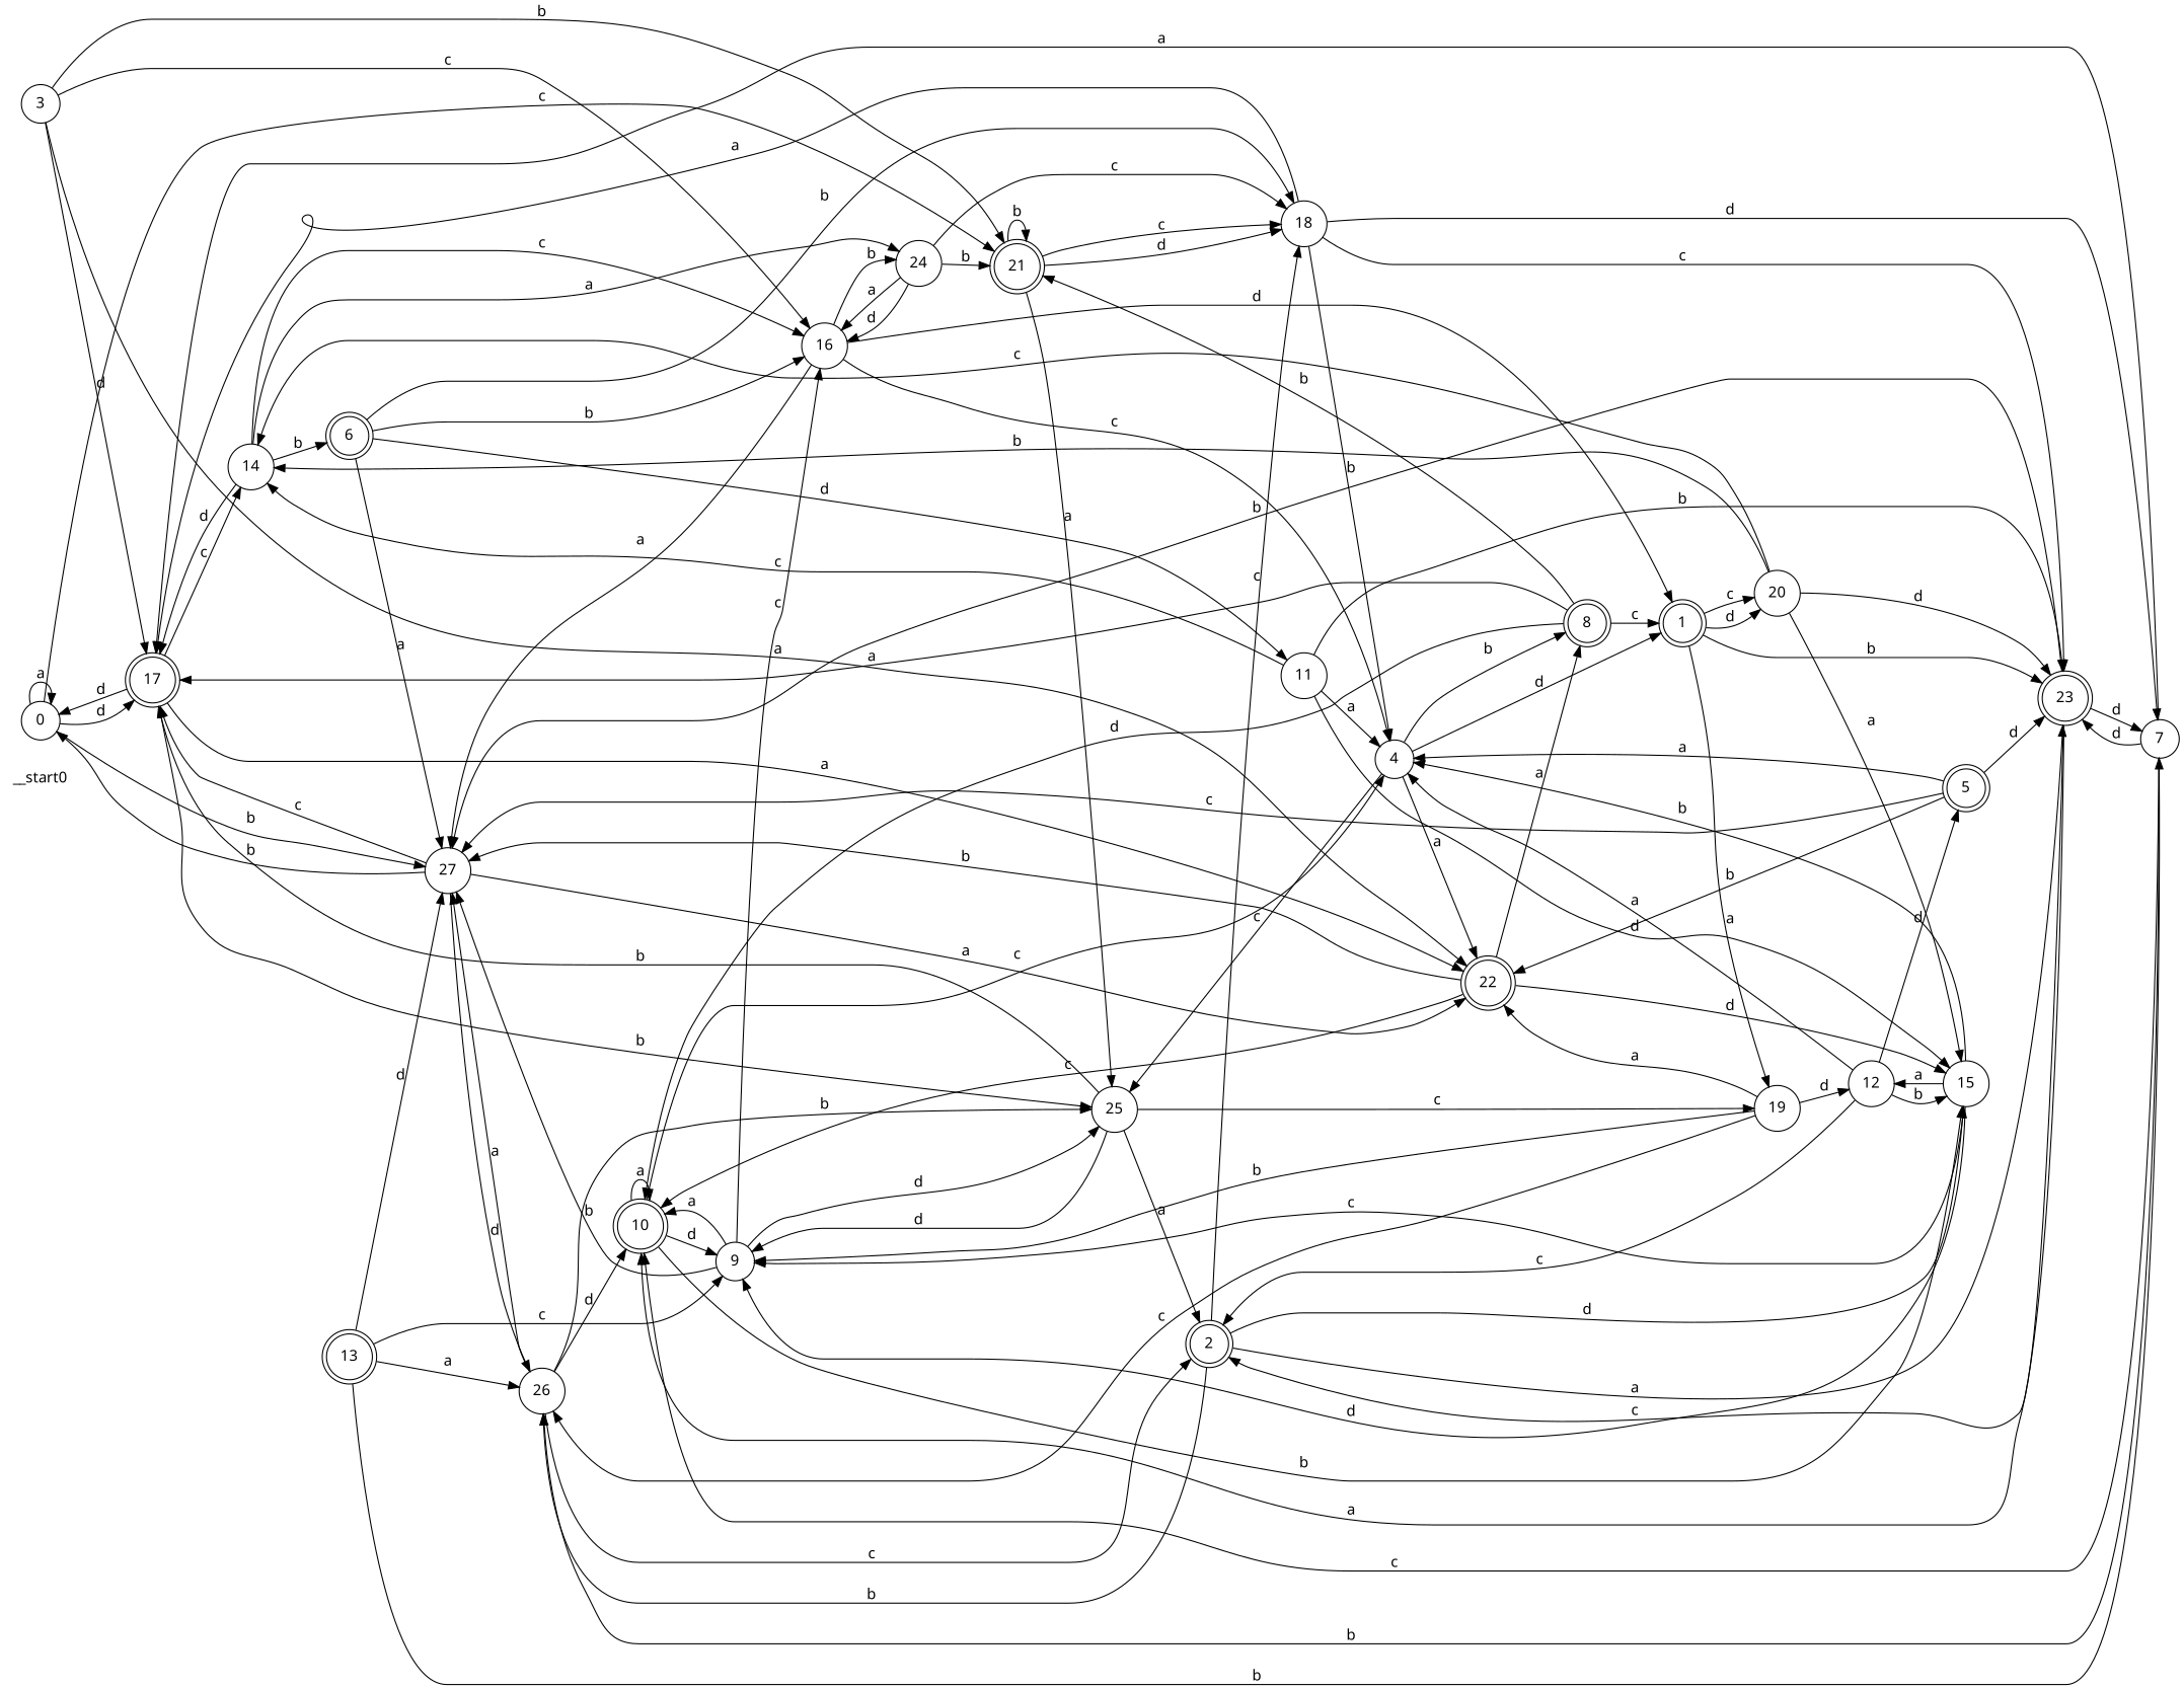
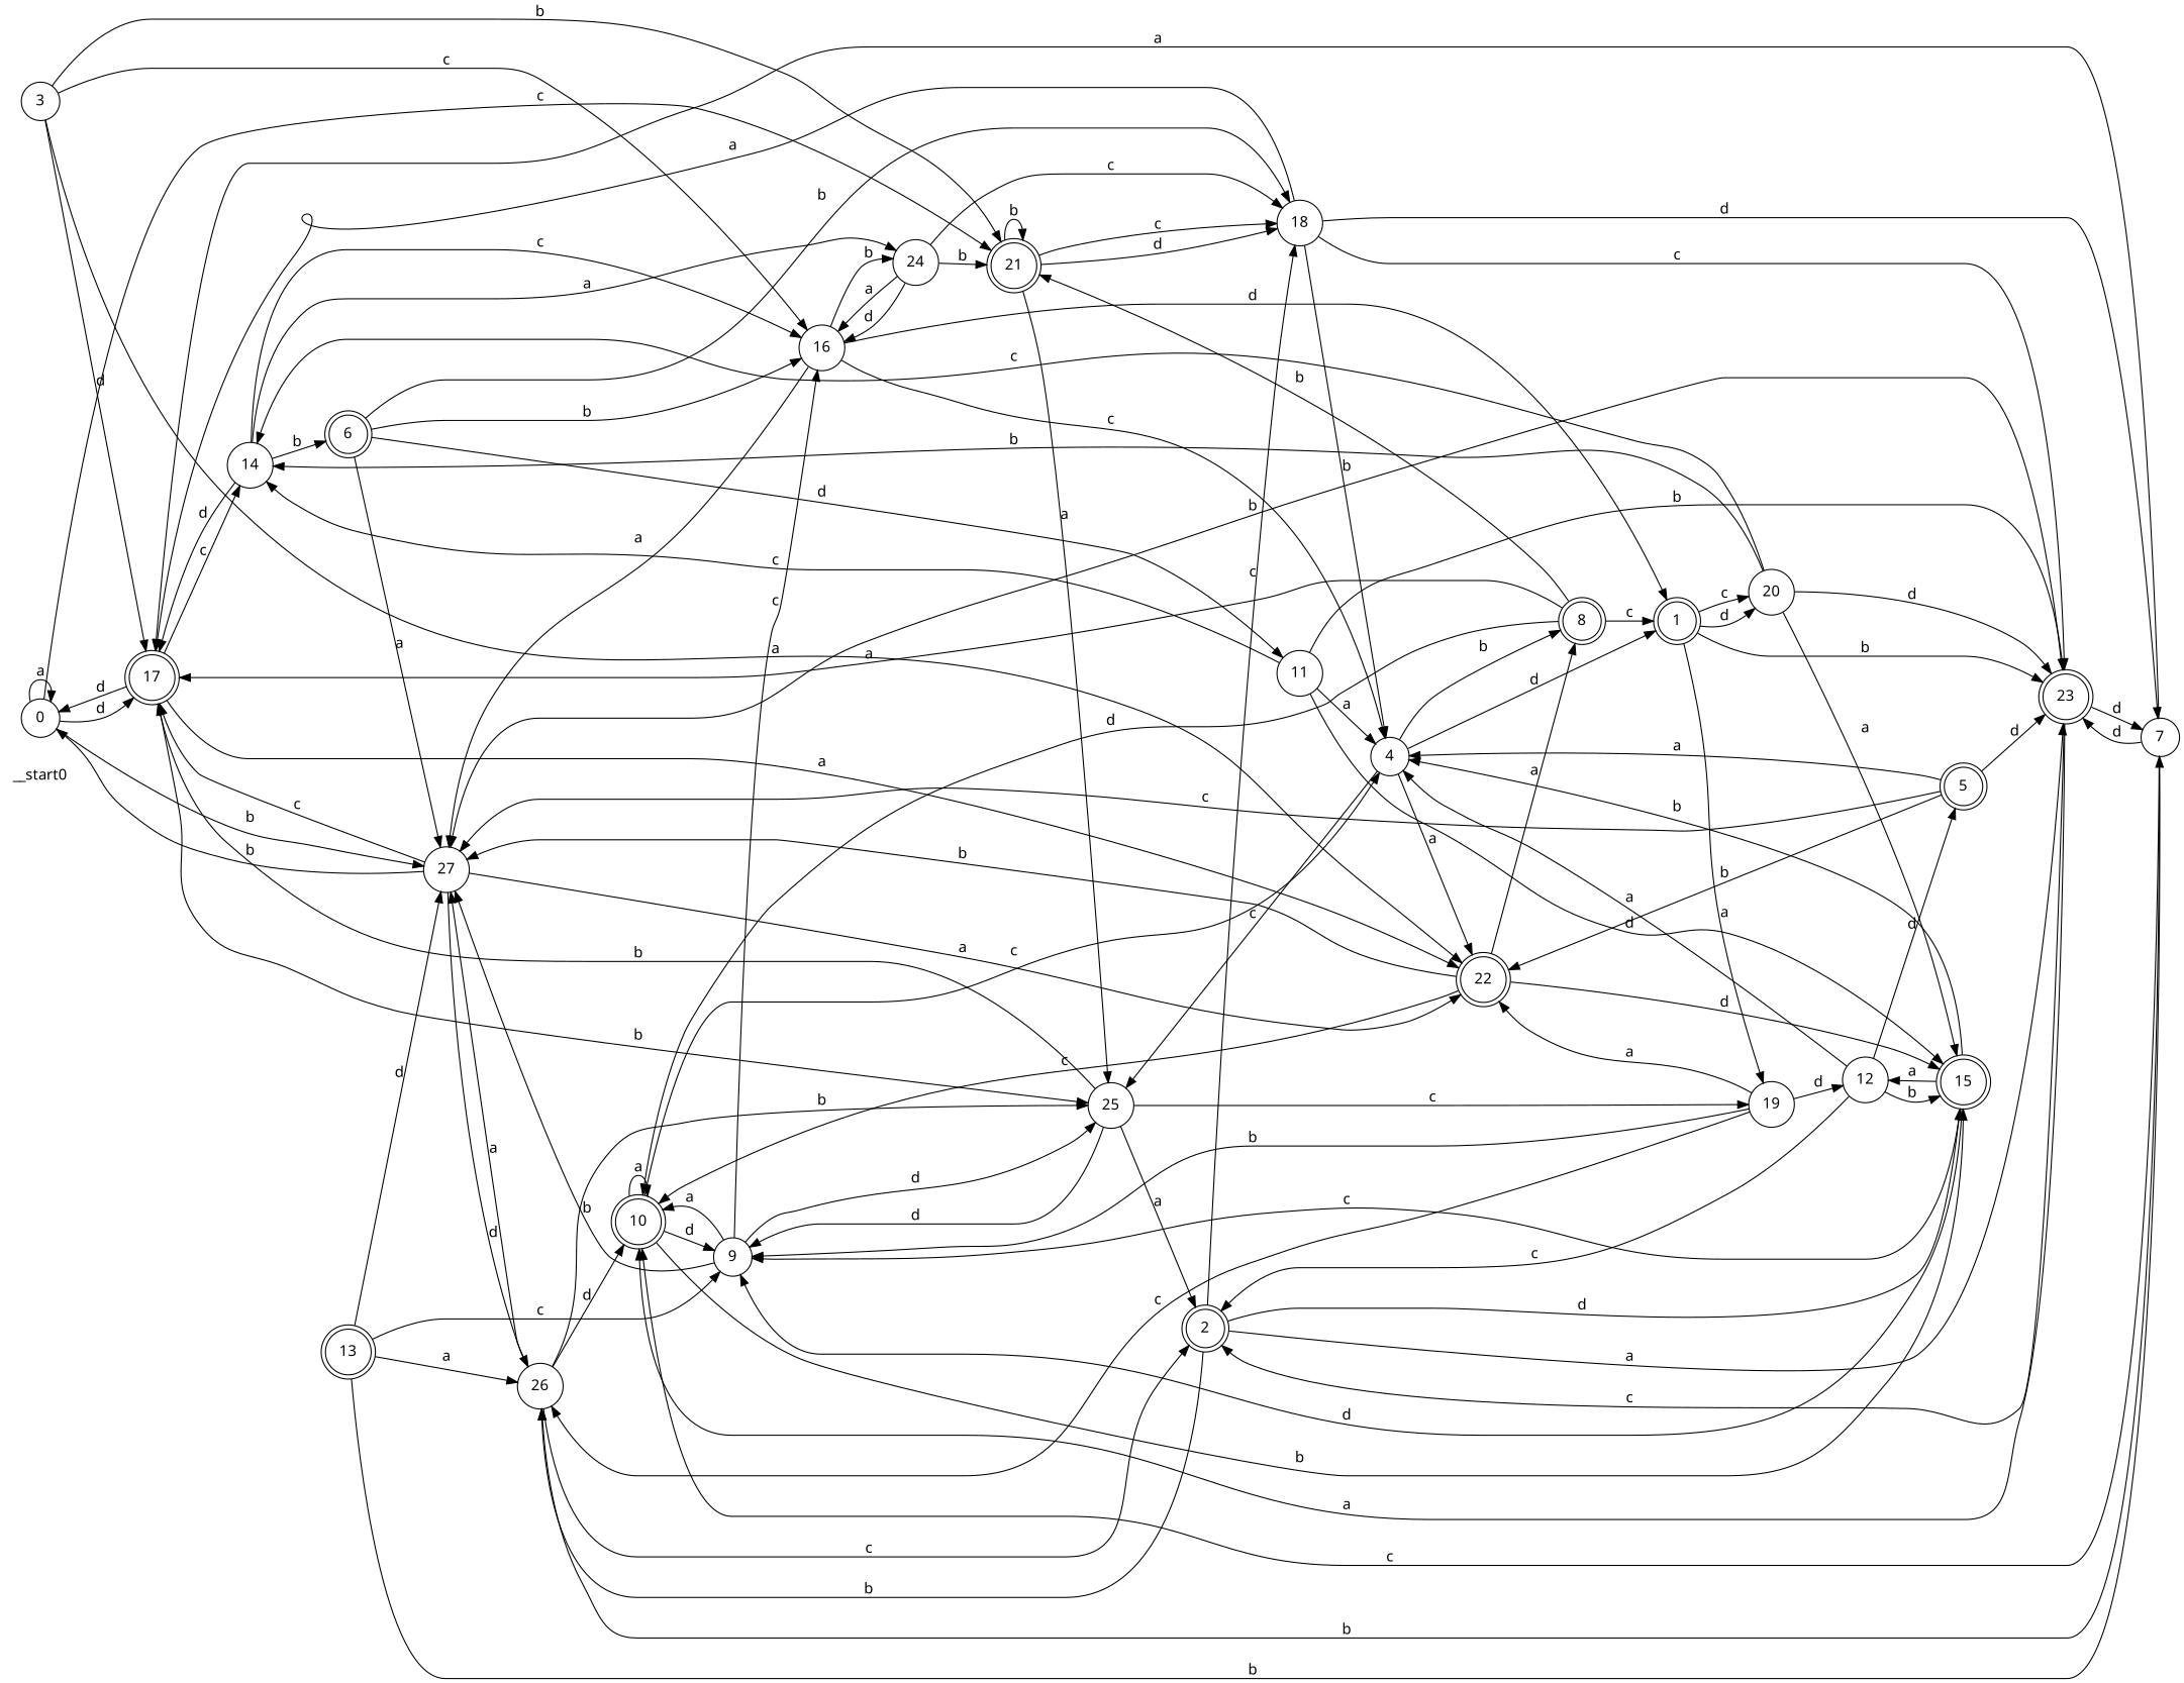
  digraph {
    fontname="Noto Sans"
    rankdir=LR
    node [fontname="Noto Sans" shape=circle color=black fillcolor=white style=filled]
    edge [fontname="Noto Sans"]
    __start0 [shape=none color="" fillcolor="" style=""]
    n2 [label=0]
    n3 [label=17 shape=doublecircle style="rounded,filled"]
    n4 [label=21 shape=doublecircle style="rounded,filled"]
    n5 [label=27]
    n6 [label=22 shape=doublecircle style="rounded,filled"]
    n7 [label=25]
    n8 [label=14]
    n9 [label=18]
    n10 [label=26]
    n11 [label=1 shape=doublecircle style="rounded,filled"]
    n12 [label=19]
    n13 [label=20]
    n14 [label=23 shape=doublecircle style="rounded,filled"]
    n15 [label=9 style="rounded,filled"]
    n16 [label=12]
-   n17 [label=15 style="rounded,filled"]
+   n17 [label=15 shape=doublecircle style="rounded,filled"]
    n18 [label=2 shape=doublecircle style="rounded,filled"]
    n19 [label=7]
    n20 [label=10 shape=doublecircle style="rounded,filled"]
    n21 [label=4]
    n22 [label=3]
    n23 [label=16]
    n24 [label=24]
    n25 [label=8 shape=doublecircle style="rounded,filled"]
    n26 [label=5 shape=doublecircle style="rounded,filled"]
    n27 [label=6 shape=doublecircle style="rounded,filled"]
    n28 [label=11]
    n29 [label=13 shape=doublecircle style="rounded,filled"]
    n2 -> n2 [label=a]
    n2 -> n3 [label=d]
    n2 -> n4 [label=c]
    n2 -> n5 [label=b]
    n3 -> n2 [label=d]
    n3 -> n6 [label=a]
    n3 -> n7 [label=b]
    n3 -> n8 [label=c]
    n4 -> n4 [label=b]
    n4 -> n7 [label=a]
    n4 -> n9 [label=c]
    n4 -> n9 [label=d]
    n5 -> n2 [label=b]
    n5 -> n3 [label=c]
    n5 -> n6 [label=a]
    n5 -> n10 [label=d]
    n6 -> n5 [label=b]
    n6 -> n17 [label=d]
    n6 -> n20 [label=c]
    n6 -> n25 [label=a]
    n7 -> n3 [label=b]
    n7 -> n12 [label=c]
    n7 -> n15 [label=d]
    n7 -> n18 [label=a]
    n8 -> n3 [label=d]
    n8 -> n23 [label=c]
    n8 -> n24 [label=a]
    n8 -> n27 [label=b]
    n9 -> n3 [label=a]
    n9 -> n14 [label=c]
    n9 -> n19 [label=d]
    n9 -> n21 [label=b]
    n10 -> n5 [label=a]
    n10 -> n7 [label=b]
    n10 -> n18 [label=c]
    n10 -> n20 [label=d]
    n11 -> n12 [label=a]
    n11 -> n13 [label=c]
    n11 -> n13 [label=d]
    n11 -> n14 [label=b]
    n12 -> n6 [label=a]
    n12 -> n10 [label=c]
    n12 -> n15 [label=b]
    n12 -> n16 [label=d]
    n13 -> n8 [label=b]
    n13 -> n8 [label=c]
    n13 -> n14 [label=d]
    n13 -> n17 [label=a]
    n14 -> n5 [label=b]
    n14 -> n18 [label=c]
    n14 -> n19 [label=d]
    n14 -> n20 [label=a]
    n15 -> n5 [label=b]
    n15 -> n7 [label=d]
    n15 -> n20 [label=a]
    n15 -> n23 [label=c]
    n16 -> n17 [label=b]
    n16 -> n18 [label=c]
    n16 -> n21 [label=a]
    n16 -> n26 [label=d]
    n17 -> n15 [label=c]
    n17 -> n15 [label=d]
    n17 -> n16 [label=a]
    n17 -> n21 [label=b]
    n18 -> n9 [label=c]
    n18 -> n10 [label=b]
    n18 -> n14 [label=a]
    n18 -> n17 [label=d]
    n19 -> n3 [label=a]
    n19 -> n10 [label=b]
    n19 -> n14 [label=d]
    n19 -> n20 [label=c]
    n20 -> n15 [label=d]
    n20 -> n17 [label=b]
    n20 -> n20 [label=a]
    n20 -> n21 [label=c]
    n21 -> n6 [label=a]
    n21 -> n7 [label=c]
    n21 -> n11 [label=d]
    n21 -> n25 [label=b]
    n22 -> n3 [label=d]
    n22 -> n4 [label=b]
    n22 -> n6 [label=a]
    n22 -> n23 [label=c]
    n23 -> n5 [label=a]
    n23 -> n11 [label=d]
    n23 -> n21 [label=c]
    n23 -> n24 [label=b]
    n24 -> n4 [label=b]
    n24 -> n9 [label=c]
    n24 -> n23 [label=a]
    n24 -> n23 [label=d]
    n25 -> n3 [label=a]
    n25 -> n4 [label=b]
    n25 -> n11 [label=c]
    n25 -> n20 [label=d]
    n26 -> n5 [label=c]
    n26 -> n6 [label=b]
    n26 -> n14 [label=d]
    n26 -> n21 [label=a]
    n27 -> n5 [label=a]
    n27 -> n9 [label=b]
    n27 -> n23 [label=b]
    n27 -> n28 [label=d]
    n28 -> n8 [label=c]
    n28 -> n14 [label=b]
    n28 -> n17 [label=d]
    n28 -> n21 [label=a]
    n29 -> n5 [label=d]
    n29 -> n10 [label=a]
    n29 -> n15 [label=c]
    n29 -> n19 [label=b]
  }
